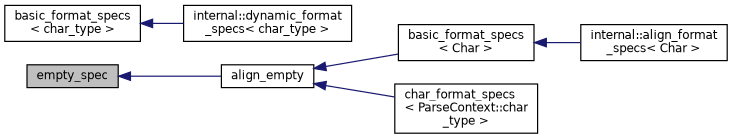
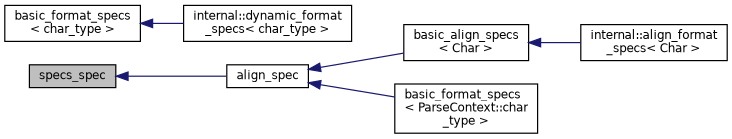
  digraph {
    rankdir=LR
    node [color=black fillcolor=white fontname=Helvetica fontsize=10 shape=record style=filled]
    edge [color=midnightblue dir=back fontname=Helvetica fontsize=10 labelfontname=Helvetica labelfontsize=10 style=solid]
-   n1 [fillcolor=grey75 fontcolor=black height=0.2 label=empty_spec width=0.4]
-   n2 [height=0.2 label=align_empty width=0.4]
-   n3 [height=0.2 label="basic_format_specs\l\< Char \>" width=0.4]
-   n4 [height=0.2 label="char_format_specs\l\< ParseContext::char\l_type \>" width=0.4]
+   n1 [fillcolor=grey75 fontcolor=black height=0.2 label=specs_spec width=0.4]
+   n2 [height=0.2 label=align_spec width=0.4]
+   n3 [height=0.2 label="basic_align_specs\l\< Char \>" width=0.4]
+   n4 [height=0.2 label="basic_format_specs\l\< ParseContext::char\l_type \>" width=0.4]
    n5 [height=0.2 label="internal::align_format\l_specs\< Char \>" width=0.4]
    n6 [height=0.2 label="basic_format_specs\l\< char_type \>" width=0.4]
    n7 [height=0.2 label="internal::dynamic_format\l_specs\< char_type \>" width=0.4]
    n1 -> n2
    n2 -> n3
    n2 -> n4
    n3 -> n5
    n6 -> n7
  }
